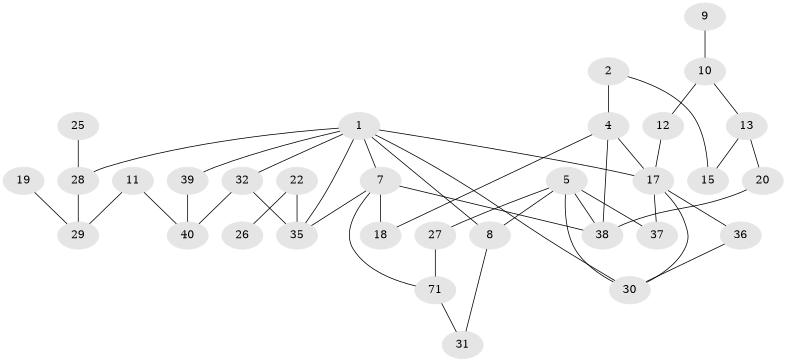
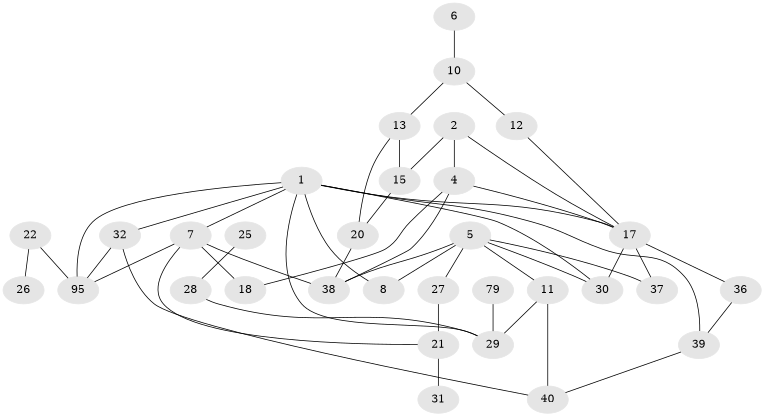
  graph {
    node [color=gray90 style=filled]
    edge [weight=1.0]
    1
    7
    8
    17
    28
    30
    32
-   35
+   35 [label=95]
    39
    18
    38
-   21 [label=71]
+   21
    31
    37
    36
    29
    40
    2
    4
    15
    20
    5
    11
    27
-   9
+   9 [label=6]
    10
    12
    13
-   19
+   19 [label=79]
    22
    26
    25
    1 -- 7
    1 -- 8
    1 -- 17
-   1 -- 28
+   1 -- 29
    1 -- 30
    1 -- 32
    1 -- 35
    1 -- 39
    7 -- 35
    7 -- 18 [weight=2.0]
    7 -- 38
    7 -- 21
-   8 -- 31
    17 -- 30
    17 -- 37
    17 -- 36
    28 -- 29
    32 -- 35
    32 -- 40
    39 -- 40
    21 -- 31
-   36 -- 30
+   36 -- 39
+   2 -- 17
    2 -- 4
    2 -- 15
    4 -- 17
    4 -- 18
    4 -- 38
+   15 -- 20
    20 -- 38
    5 -- 8 [weight=2.0]
    5 -- 30
    5 -- 38
    5 -- 37
+   5 -- 11
    5 -- 27
    11 -- 29
    11 -- 40
    27 -- 21 [weight=2.0]
    9 -- 10
    10 -- 12
    10 -- 13
    12 -- 17
    13 -- 15
    13 -- 20
    19 -- 29
    22 -- 35
    22 -- 26
    25 -- 28
  }
